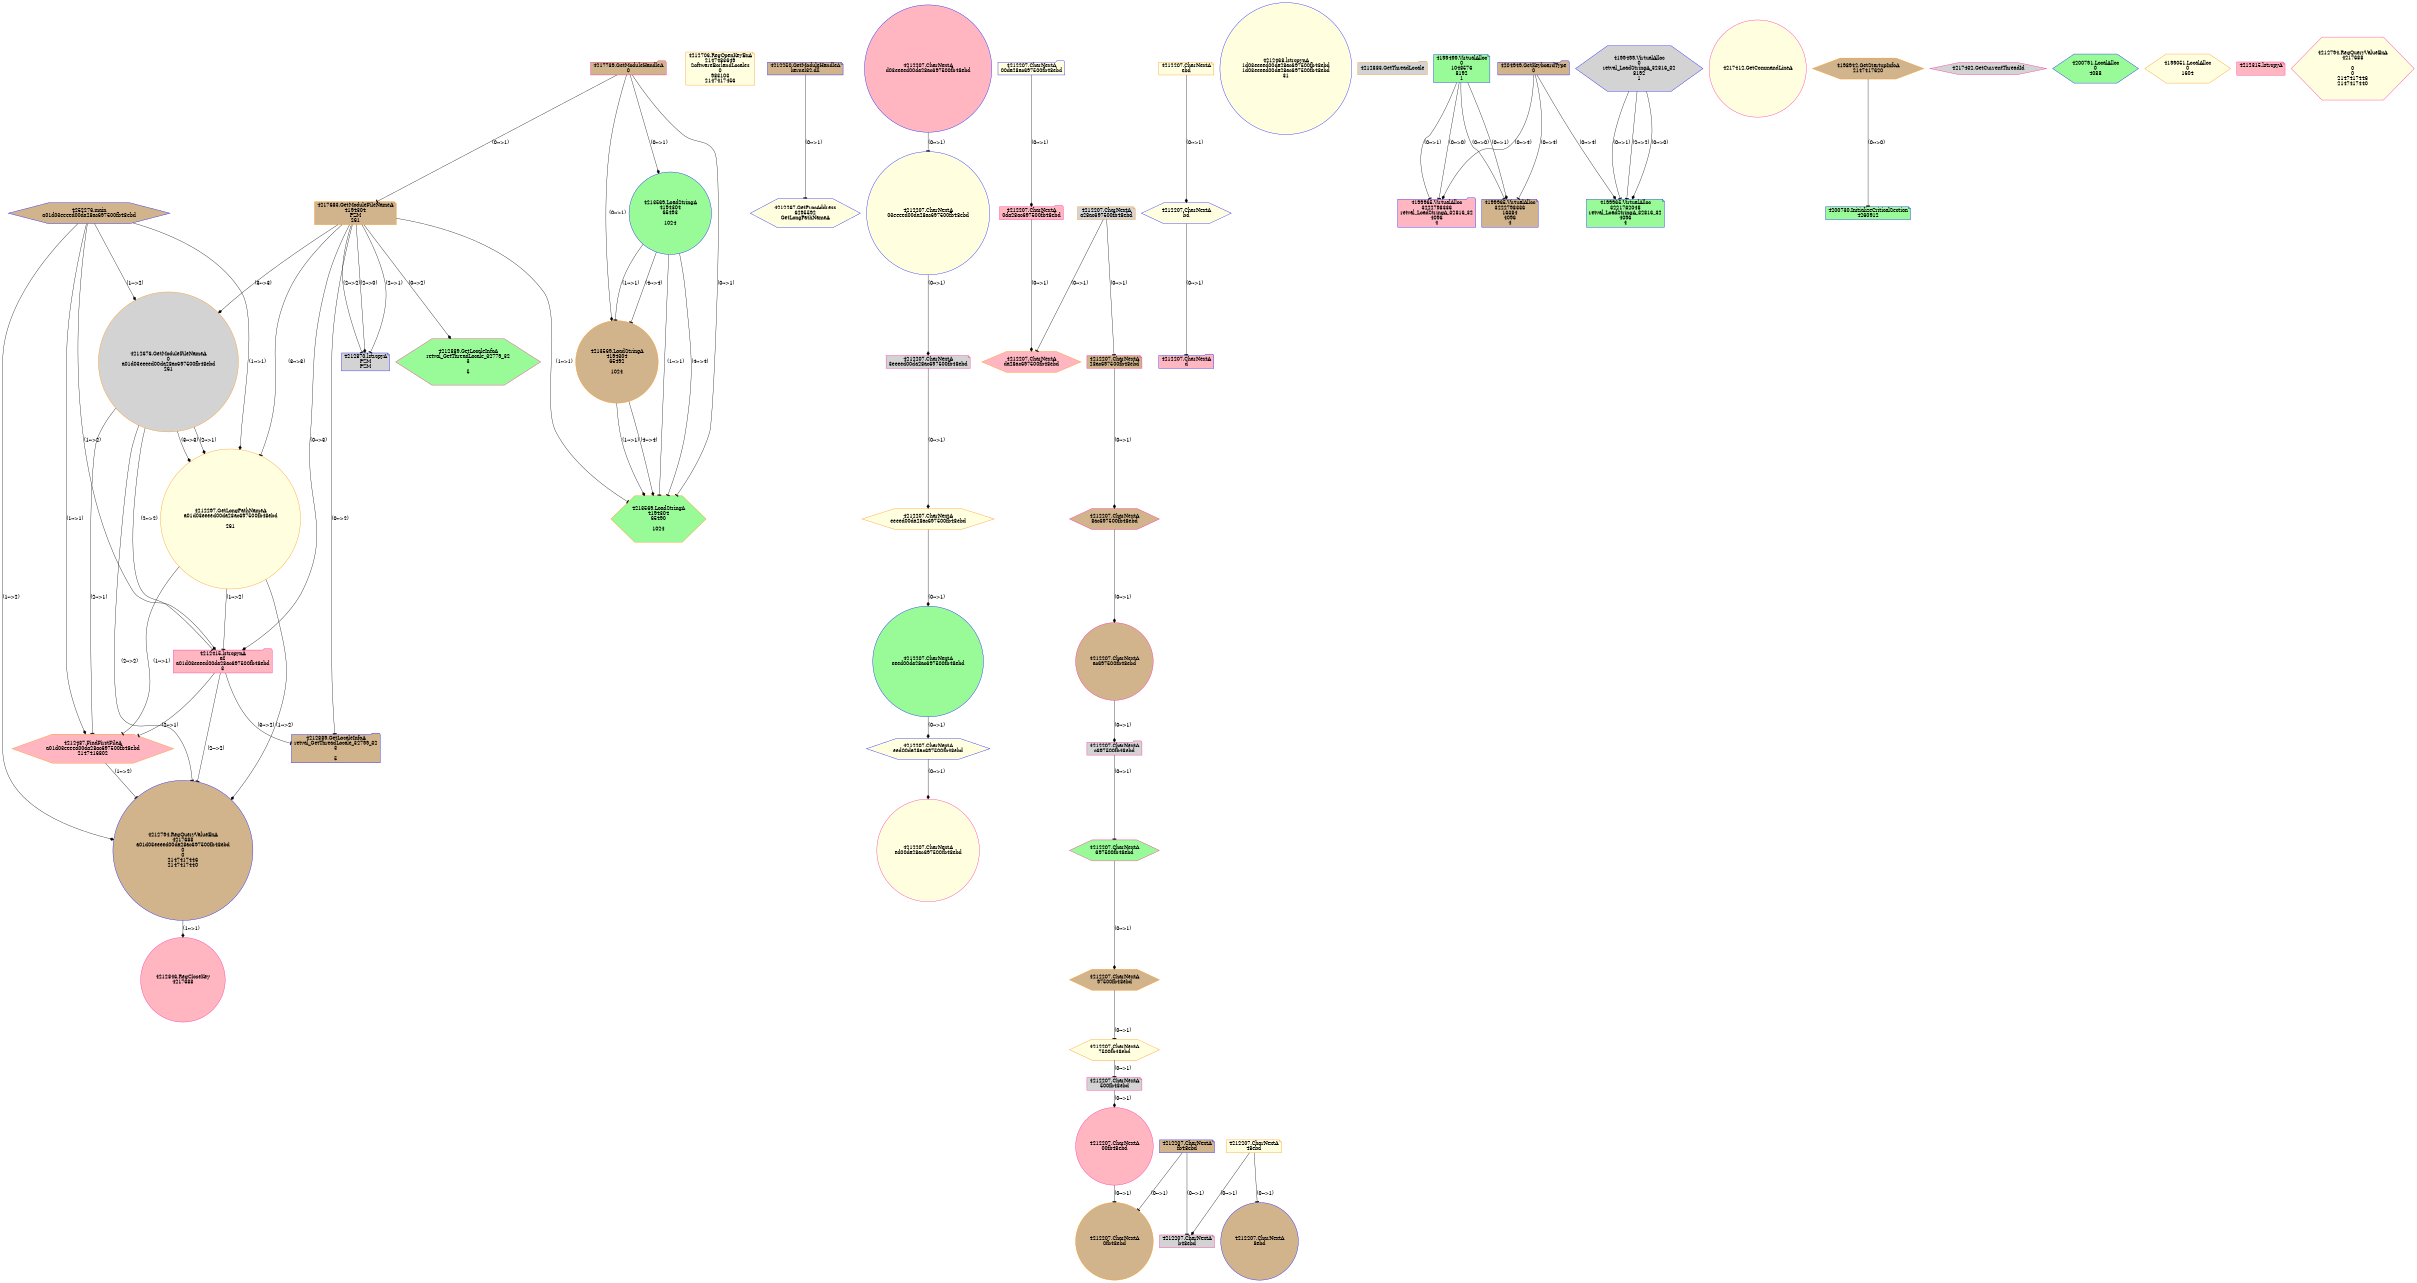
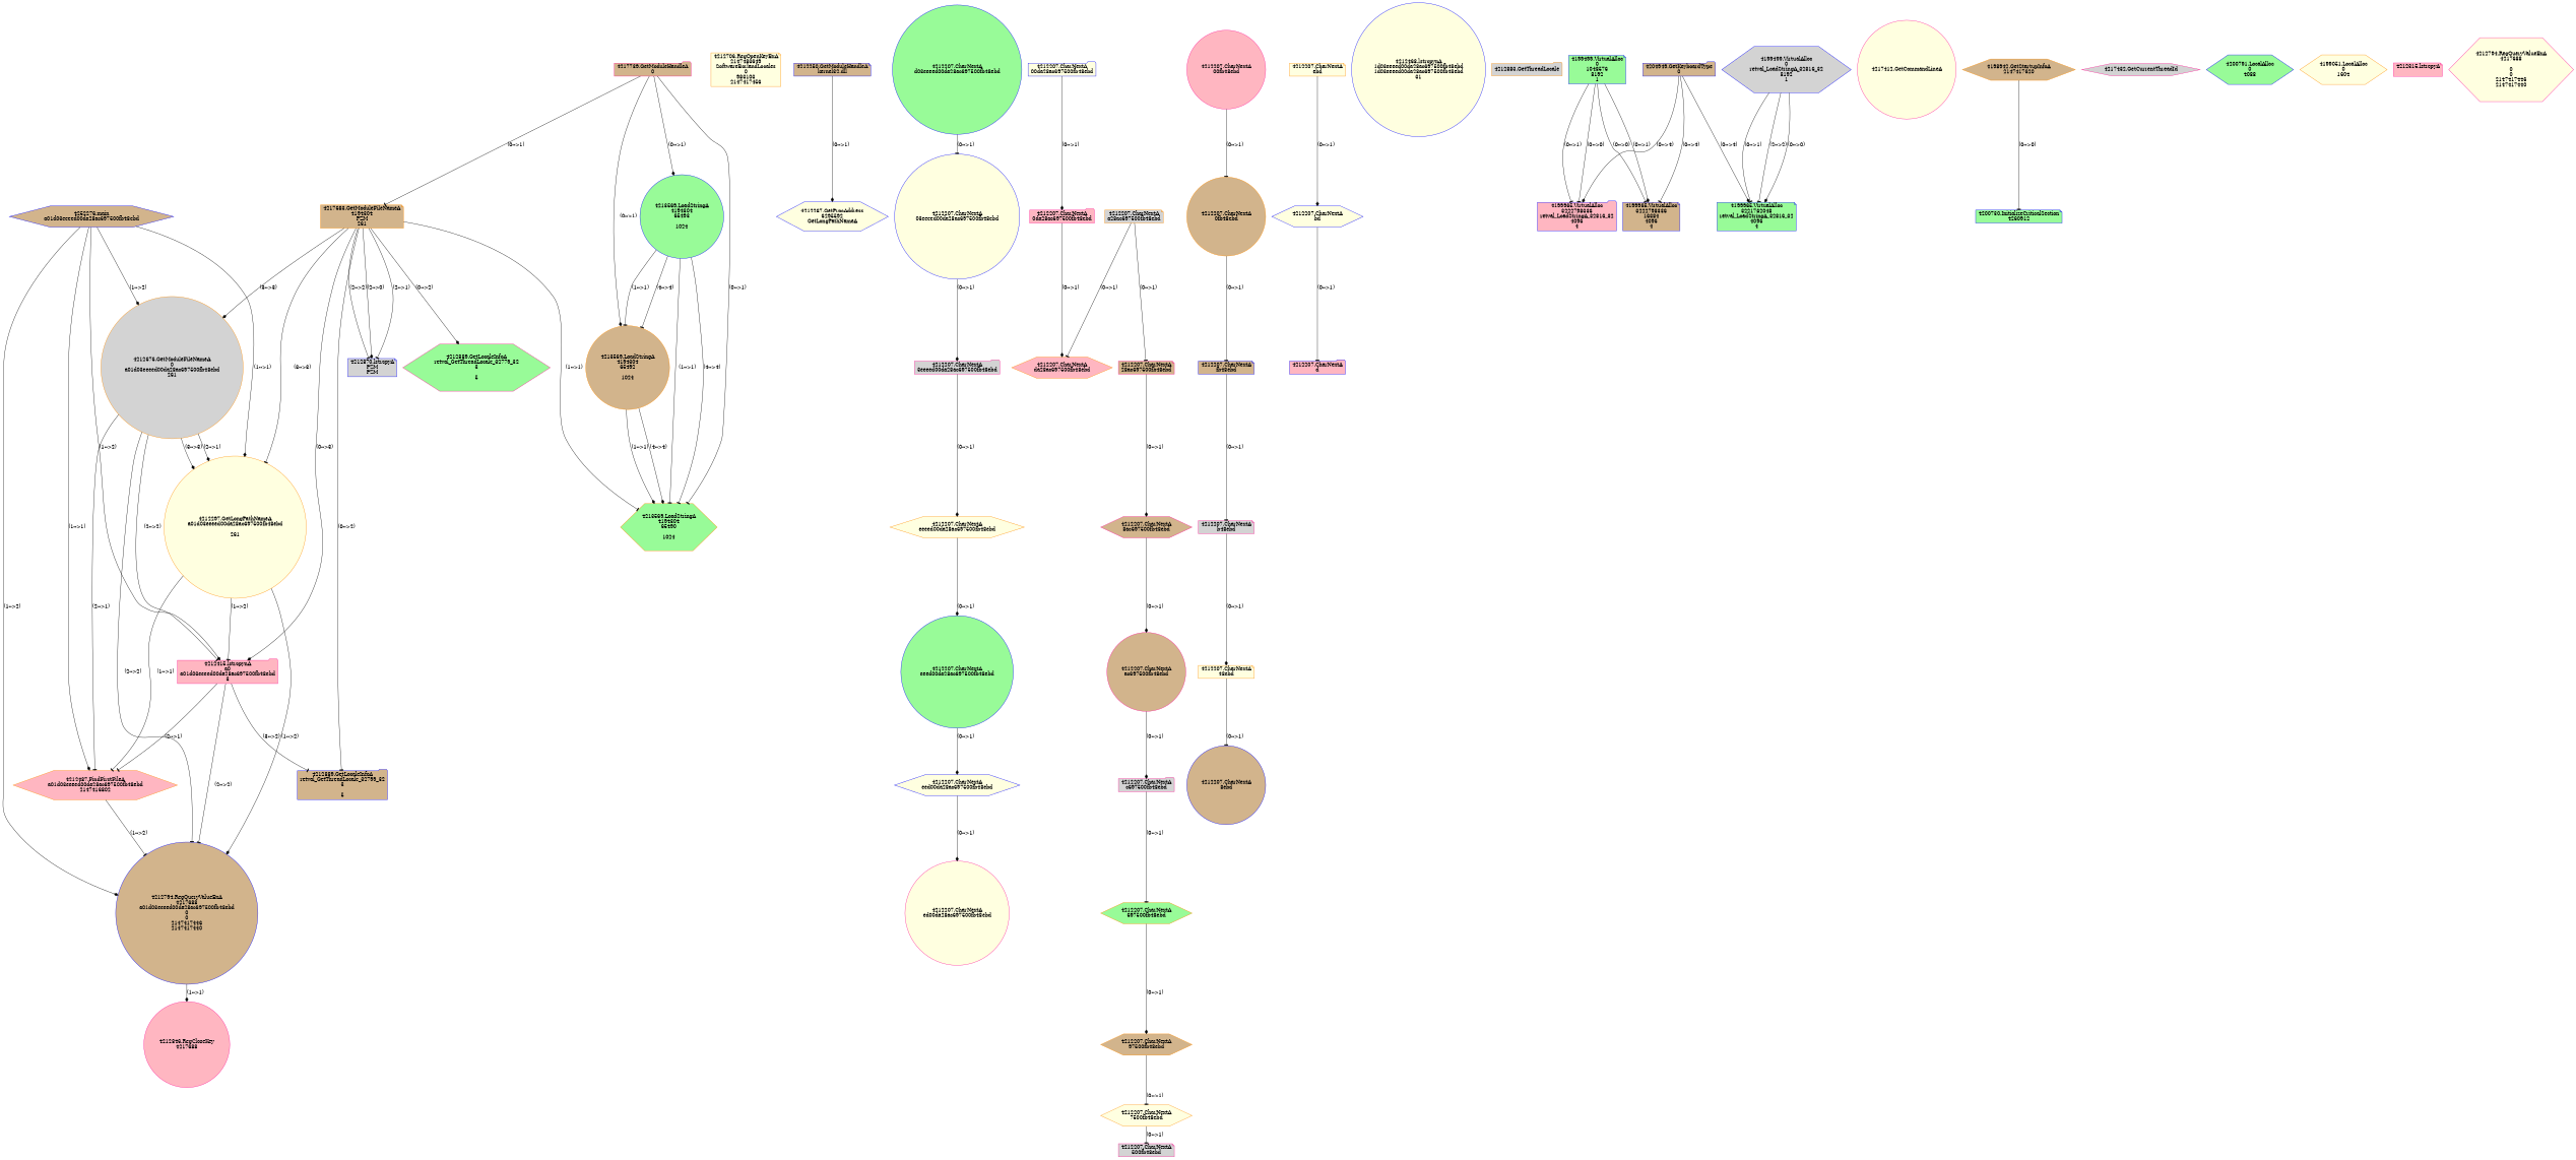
  digraph {
    node [color=blue fillcolor=tan shape=hexagon style=filled]
    edge [arrowhead=tee]
    n1 [label="4252276.main\na01d03eeeed00da28ac697500fb48ebd"]
    n2 [color=darkorange fillcolor=lightgrey label="4212676.GetModuleFileNameA\n0\na01d03eeeed00da28ac697500fb48ebd\n261" shape=circle]
    n3 [color=darkorange fillcolor=lightyellow label="4212297.GetLongPathNameA\na01d03eeeed00da28ac697500fb48ebd\n\n261" shape=circle]
    n4 [color=deeppink fillcolor=lightpink label="4212415.lstrcpynA\na0\na01d03eeeed00da28ac697500fb48ebd\n3" shape=folder]
    n5 [color=darkorange fillcolor=lightpink label="4212487.FindFirstFileA\na01d03eeeed00da28ac697500fb48ebd\n2147416802"]
    n6 [label="4212794.RegQueryValueExA\n4217688\na01d03eeeed00da28ac697500fb48ebd\n0\n0\n2147417446\n2147417440" shape=circle]
    n7 [label="4212889.GetLocaleInfoA\nretval_GetThreadLocale_32799_32\n3\n\n5" shape=folder]
    n8 [color=deeppink fillcolor=lightpink label="4212846.RegCloseKey\n4217688" shape=circle]
    n9 [color=deeppink label="4217739.GetModuleHandleA\n0" shape=folder]
    n10 [color=darkorange label="4217683.GetModuleFileNameA\n4194304\nPZM\n261" shape=note]
    n11 [fillcolor=palegreen label="4213569.LoadStringA\n4194304\n65493\n\n1024" shape=circle]
    n12 [color=darkorange label="4213569.LoadStringA\n4194304\n65492\n\n1024" shape=circle]
    n13 [color=darkorange fillcolor=palegreen label="4213569.LoadStringA\n4194304\n65490\n\n1024"]
    n14 [fillcolor=lightgrey label="4212870.lstrcpyA\nPZM\nPZM" shape=note]
    n15 [color=deeppink fillcolor=palegreen label="4212889.GetLocaleInfoA\nretval_GetThreadLocale_32779_32\n3\n\n5"]
    n16 [color=darkorange fillcolor=lightyellow label="4212706.RegOpenKeyExA\n2147483649\nSoftware\Borland\Locales\n0\n983103\n2147417456" shape=note]
    n17 [label="4212250.GetModuleHandleA\nkernel32.dll" shape=note]
    n18 [fillcolor=lightyellow label="4212267.GetProcAddress\n6295592\nGetLongPathNameA"]
-   n19 [fillcolor=lightpink label="4212207.CharNextA\nd03eeeed00da28ac697500fb48ebd" shape=circle]
+   n19 [fillcolor=palegreen label="4212207.CharNextA\nd03eeeed00da28ac697500fb48ebd" shape=circle]
    n20 [fillcolor=lightyellow label="4212207.CharNextA\n03eeeed00da28ac697500fb48ebd" shape=circle]
-   n21 [color=deeppink fillcolor=lightgrey label="4212207.CharNextA\n3eeeed00da28ac697500fb48ebd" shape=note]
+   n21 [color=deeppink fillcolor=lightgrey label="4212207.CharNextA\n3eeeed00da28ac697500fb48ebd" shape=folder]
    n22 [color=darkorange fillcolor=lightyellow label="4212207.CharNextA\neeeed00da28ac697500fb48ebd"]
    n23 [fillcolor=palegreen label="4212207.CharNextA\neeed00da28ac697500fb48ebd" shape=circle]
    n24 [fillcolor=lightyellow label="4212207.CharNextA\need00da28ac697500fb48ebd"]
    n25 [color=deeppink fillcolor=lightyellow label="4212207.CharNextA\ned00da28ac697500fb48ebd" shape=circle]
    n26 [fillcolor=lightyellow label="4212207.CharNextA\n00da28ac697500fb48ebd" shape=folder]
    n27 [color=deeppink fillcolor=lightpink label="4212207.CharNextA\n0da28ac697500fb48ebd" shape=folder]
    n28 [color=darkorange fillcolor=lightpink label="4212207.CharNextA\nda28ac697500fb48ebd"]
    n29 [color=darkorange fillcolor=lightgrey label="4212207.CharNextA\na28ac697500fb48ebd" shape=note]
    n30 [color=deeppink label="4212207.CharNextA\n28ac697500fb48ebd" shape=note]
    n31 [color=deeppink label="4212207.CharNextA\n8ac697500fb48ebd"]
    n32 [color=deeppink label="4212207.CharNextA\nac697500fb48ebd" shape=circle]
    n33 [color=deeppink fillcolor=lightgrey label="4212207.CharNextA\nc697500fb48ebd" shape=folder]
-   n34 [color=deeppink fillcolor=palegreen label="4212207.CharNextA\n697500fb48ebd"]
+   n34 [color=darkorange fillcolor=palegreen label="4212207.CharNextA\n697500fb48ebd"]
    n35 [color=darkorange label="4212207.CharNextA\n97500fb48ebd"]
    n36 [color=darkorange fillcolor=lightyellow label="4212207.CharNextA\n7500fb48ebd"]
    n37 [color=deeppink fillcolor=lightgrey label="4212207.CharNextA\n500fb48ebd" shape=note]
    n38 [color=deeppink fillcolor=lightpink label="4212207.CharNextA\n00fb48ebd" shape=circle]
    n39 [color=darkorange label="4212207.CharNextA\n0fb48ebd" shape=circle]
    n40 [label="4212207.CharNextA\nfb48ebd" shape=note]
    n41 [color=deeppink fillcolor=lightgrey label="4212207.CharNextA\nb48ebd" shape=note]
    n42 [color=darkorange fillcolor=lightyellow label="4212207.CharNextA\n48ebd" shape=note]
    n43 [label="4212207.CharNextA\n8ebd" shape=circle]
    n44 [color=darkorange fillcolor=lightyellow label="4212207.CharNextA\nebd" shape=note]
    n45 [fillcolor=lightyellow label="4212207.CharNextA\nbd"]
    n46 [fillcolor=lightpink label="4212207.CharNextA\nd" shape=folder]
    n47 [fillcolor=lightyellow label="4212468.lstrcpynA\n1d03eeeed00da28ac697500fb48ebd\n1d03eeeed00da28ac697500fb48ebd\n31" shape=circle]
    n48 [color=darkorange fillcolor=lightgrey label="4212883.GetThreadLocale\n" shape=folder]
    n49 [label="4204949.GetKeyboardType\n0" shape=folder]
    n50 [label="4199965.VirtualAlloc\n3222798336\n16384\n4096\n4" shape=note]
    n51 [fillcolor=palegreen label="4199965.VirtualAlloc\n3221762048\nretval_LoadStringA_32816_32\n4096\n4" shape=note]
    n52 [fillcolor=lightpink label="4199965.VirtualAlloc\n3222798336\nretval_LoadStringA_32816_32\n4096\n4" shape=folder]
    n53 [color=deeppink fillcolor=lightyellow label="4217412.GetCommandLineA\n" shape=circle]
    n54 [color=darkorange label="4198942.GetStartupInfoA\n2147417620"]
    n55 [fillcolor=palegreen label="4200730.InitializeCriticalSection\n4260912" shape=note]
    n56 [color=deeppink fillcolor=lightgrey label="4217432.GetCurrentThreadId\n"]
    n57 [fillcolor=palegreen label="4200791.LocalAlloc\n0\n4088"]
    n58 [fillcolor=palegreen label="4199499.VirtualAlloc\n0\n1048576\n8192\n1" shape=note]
    n59 [color=darkorange fillcolor=lightyellow label="4199051.LocalAlloc\n0\n1604"]
    n60 [fillcolor=lightgrey label="4199499.VirtualAlloc\n0\nretval_LoadStringA_32816_32\n8192\n1"]
    n61 [color=deeppink fillcolor=lightpink label="4212315.lstrcpyA\n\n" shape=note]
    n62 [color=deeppink fillcolor=lightyellow label="4212794.RegQueryValueExA\n4217688\n\n0\n0\n2147417446\n2147417440"]
    n1 -> n2 [arrowhead=diamond label="(1-->2)"]
    n1 -> n3 [arrowhead=diamond label="(1-->1)"]
    n1 -> n4 [arrowhead=diamond label="(1-->2)"]
    n1 -> n5 [arrowhead=diamond label="(1-->1)"]
    n1 -> n6 [arrowhead=diamond label="(1-->2)"]
    n2 -> n3 [arrowhead=diamond label="(2-->1)"]
    n2 -> n3 [arrowhead=diamond label="(3-->3)"]
    n2 -> n4 [label="(2-->2)"]
    n2 -> n5 [label="(2-->1)"]
    n2 -> n6 [label="(2-->2)"]
    n3 -> n4 [label="(1-->2)"]
    n3 -> n5 [label="(1-->1)"]
    n3 -> n6 [arrowhead=diamond label="(1-->2)"]
    n4 -> n5 [label="(2-->1)"]
    n4 -> n6 [label="(2-->2)"]
    n4 -> n7 [label="(3-->2)"]
    n5 -> n6 [label="(1-->2)"]
    n6 -> n8 [arrowhead=diamond label="(1-->1)"]
    n9 -> n10 [label="(0-->1)"]
    n9 -> n11 [arrowhead=diamond label="(0-->1)"]
    n9 -> n12 [arrowhead=diamond label="(0-->1)"]
    n9 -> n13 [label="(0-->1)"]
    n10 -> n2 [arrowhead=diamond label="(3-->3)"]
    n10 -> n3 [label="(3-->3)"]
    n10 -> n4 [arrowhead=diamond label="(0-->3)"]
    n10 -> n7 [label="(0-->2)"]
    n10 -> n13 [label="(1-->1)"]
    n10 -> n14 [label="(2-->1)"]
    n10 -> n14 [label="(2-->2)"]
    n10 -> n14 [arrowhead=diamond label="(2-->0)"]
    n10 -> n15 [arrowhead=diamond label="(0-->2)"]
    n11 -> n12 [label="(1-->1)"]
    n11 -> n12 [label="(4-->4)"]
    n11 -> n13 [label="(1-->1)"]
    n11 -> n13 [label="(4-->4)"]
    n12 -> n13 [arrowhead=diamond label="(1-->1)"]
    n12 -> n13 [arrowhead=diamond label="(4-->4)"]
-   n17 -> n18 [label="(0-->1)"]
+   n17 -> n18 [arrowhead=diamond label="(0-->1)"]
    n19 -> n20 [label="(0-->1)"]
    n20 -> n21 [arrowhead=diamond label="(0-->1)"]
    n21 -> n22 [arrowhead=diamond label="(0-->1)"]
    n22 -> n23 [arrowhead=diamond label="(0-->1)"]
    n23 -> n24 [arrowhead=diamond label="(0-->1)"]
    n24 -> n25 [arrowhead=diamond label="(0-->1)"]
    n26 -> n27 [arrowhead=diamond label="(0-->1)"]
    n27 -> n28 [arrowhead=diamond label="(0-->1)"]
    n29 -> n28 [label="(0-->1)"]
    n29 -> n30 [label="(0-->1)"]
    n30 -> n31 [arrowhead=diamond label="(0-->1)"]
    n31 -> n32 [arrowhead=diamond label="(0-->1)"]
    n32 -> n33 [arrowhead=diamond label="(0-->1)"]
    n33 -> n34 [label="(0-->1)"]
    n34 -> n35 [arrowhead=diamond label="(0-->1)"]
    n35 -> n36 [label="(0-->1)"]
    n36 -> n37 [label="(0-->1)"]
-   n37 -> n38 [arrowhead=diamond label="(0-->1)"]
    n38 -> n39 [label="(0-->1)"]
-   n40 -> n39 [label="(0-->1)"]
+   n39 -> n40 [label="(0-->1)"]
    n40 -> n41 [label="(0-->1)"]
-   n42 -> n41 [arrowhead=diamond label="(0-->1)"]
+   n41 -> n42 [arrowhead=diamond label="(0-->1)"]
    n42 -> n43 [label="(0-->1)"]
    n44 -> n45 [arrowhead=diamond label="(0-->1)"]
    n45 -> n46 [label="(0-->1)"]
    n49 -> n50 [label="(0-->4)"]
    n49 -> n51 [arrowhead=diamond label="(0-->4)"]
    n49 -> n52 [arrowhead=diamond label="(0-->4)"]
    n54 -> n55 [label="(0-->0)"]
    n58 -> n50 [arrowhead=diamond label="(0-->1)"]
    n58 -> n50 [label="(0-->0)"]
    n58 -> n52 [label="(0-->1)"]
    n58 -> n52 [label="(0-->0)"]
    n60 -> n51 [label="(0-->1)"]
    n60 -> n51 [label="(2-->2)"]
    n60 -> n51 [arrowhead=diamond label="(0-->0)"]
  }
